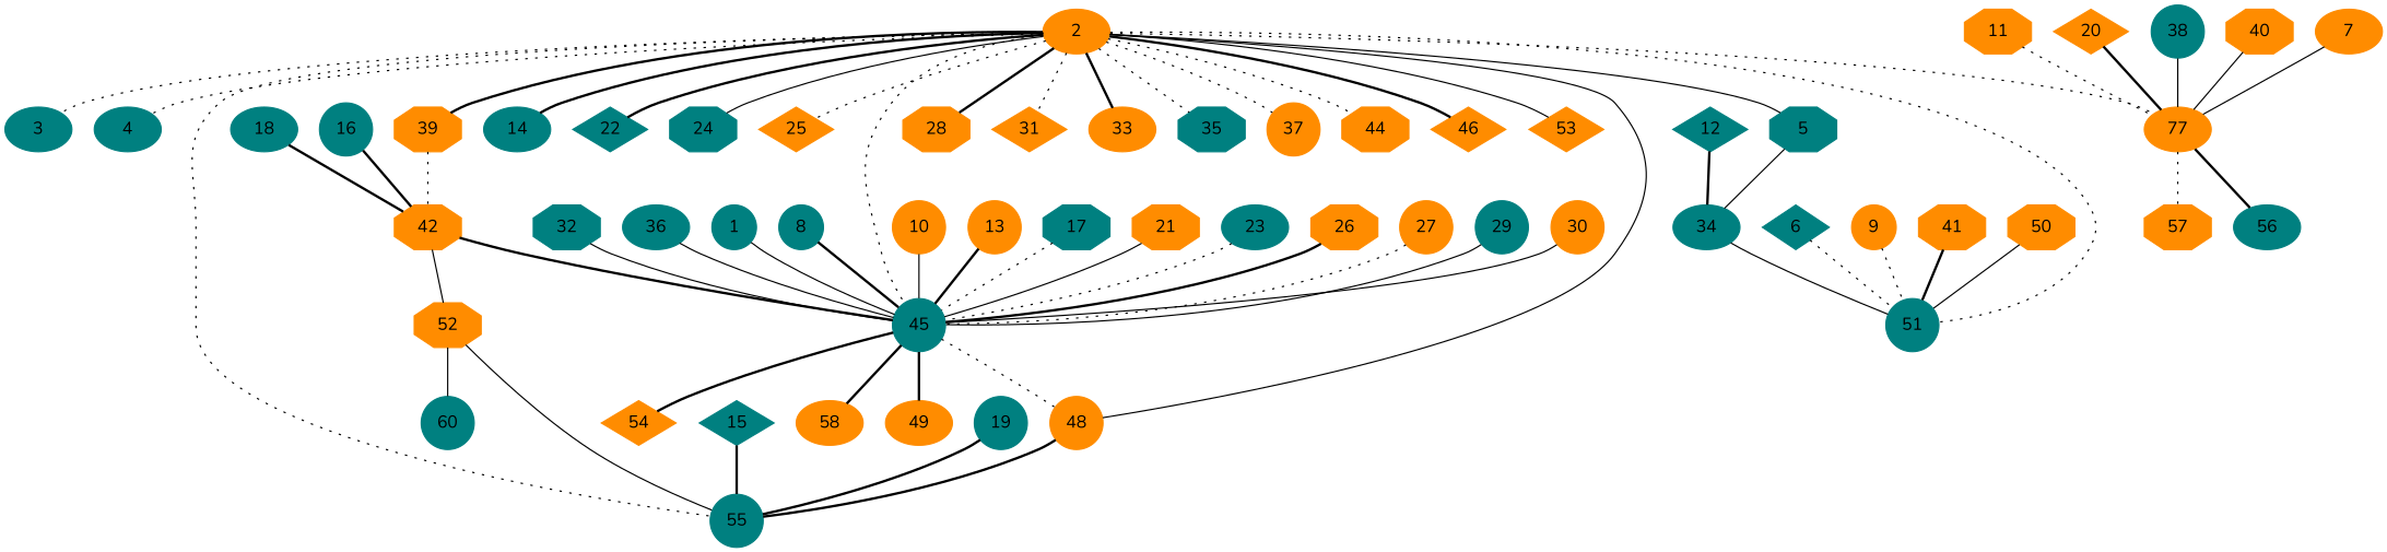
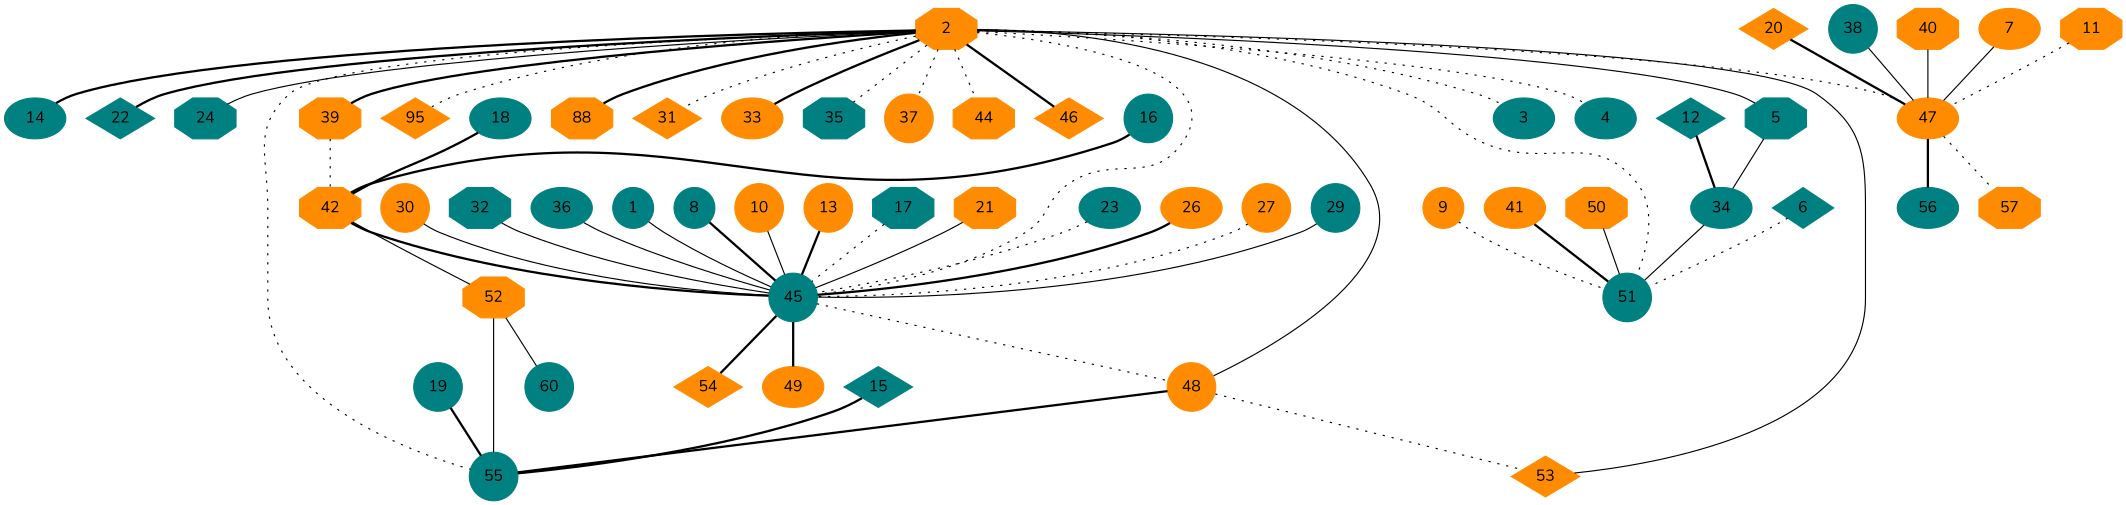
  graph {
    fontname=Nunito
    node [color=darkorange fontname=Nunito shape=circle style=filled]
    edge [fontname=Nunito style=bold weight=1.0]
    1 [color=teal]
    45 [color=teal]
    48
    49 [shape=ellipse]
    54 [shape=diamond]
-   58 [shape=ellipse]
-   2 [shape=ellipse]
+   2 [shape=octagon]
    3 [color=teal shape=ellipse]
    4 [color=teal shape=ellipse]
    5 [color=teal shape=octagon]
    14 [color=teal shape=ellipse]
    22 [color=teal shape=diamond]
    24 [color=teal shape=octagon]
-   25 [shape=diamond]
-   28 [shape=octagon]
+   25 [shape=diamond label=95]
+   28 [shape=octagon label=88]
    31 [shape=diamond]
    33 [shape=ellipse]
    35 [color=teal shape=octagon]
    37
    44 [shape=octagon]
    46 [shape=diamond]
-   47 [shape=ellipse label=77]
+   47 [shape=ellipse]
    51 [color=teal]
    53 [shape=diamond]
    55 [color=teal]
    39 [shape=octagon]
    34 [color=teal shape=ellipse]
    42 [shape=octagon]
    52 [shape=octagon]
    56 [color=teal shape=ellipse]
    57 [shape=octagon]
    6 [color=teal shape=diamond]
    7 [shape=ellipse]
    8 [color=teal]
    9
    10
    11 [shape=octagon]
    12 [color=teal shape=diamond]
    13
    15 [color=teal shape=diamond]
    16 [color=teal]
    17 [color=teal shape=octagon]
    18 [color=teal shape=ellipse]
    19 [color=teal]
    20 [shape=diamond]
    21 [shape=octagon]
    23 [color=teal shape=ellipse]
-   26 [shape=octagon]
+   26 [shape=ellipse]
    27
    29 [color=teal]
    30
    32 [color=teal shape=octagon]
    36 [color=teal shape=ellipse]
    38 [color=teal]
    40 [shape=octagon]
-   41 [shape=octagon]
+   41 [shape=ellipse]
    60 [color=teal]
    50 [shape=octagon]
    1 -- 45 [style=solid]
    45 -- 48 [style=dotted]
    45 -- 49
    45 -- 54
-   45 -- 58
+   48 -- 53 [style=dotted]
    48 -- 55
    2 -- 45 [style=dotted]
    2 -- 48 [style=solid]
    2 -- 3 [style=dotted]
    2 -- 4 [style=dotted]
    2 -- 5 [style=solid]
    2 -- 14
    2 -- 22
    2 -- 24 [style=solid]
    2 -- 25 [style=dotted]
    2 -- 28
    2 -- 31 [style=dotted]
    2 -- 33
    2 -- 35 [style=dotted]
    2 -- 37 [style=dotted]
    2 -- 44 [style=dotted]
    2 -- 46
    2 -- 47 [style=dotted weight=2.0]
    2 -- 51 [style=dotted]
    2 -- 53 [style=solid]
    2 -- 55 [style=dotted]
    2 -- 39
    5 -- 34 [style=solid]
    47 -- 56
    47 -- 57 [style=dotted]
    39 -- 42 [style=dotted]
    34 -- 51 [style=solid]
    42 -- 45
    42 -- 52 [style=solid]
    52 -- 55 [style=solid]
    52 -- 60 [style=solid]
    6 -- 51 [style=dotted]
    7 -- 47 [style=solid]
    8 -- 45 [weight=2.0]
    9 -- 51 [style=dotted]
    10 -- 45 [style=solid]
    11 -- 47 [style=dotted]
    12 -- 34
    13 -- 45
    15 -- 55
    16 -- 42
    17 -- 45 [style=dotted]
    18 -- 42
    19 -- 55
    20 -- 47
    21 -- 45 [style=solid]
    23 -- 45 [style=dotted]
    26 -- 45
    27 -- 45 [style=dotted]
    29 -- 45 [style=solid]
    30 -- 45 [style=solid]
    32 -- 45 [style=solid]
    36 -- 45 [style=solid]
    38 -- 47 [style=solid]
    40 -- 47 [style=solid]
    41 -- 51
    50 -- 51 [style=solid]
  }
